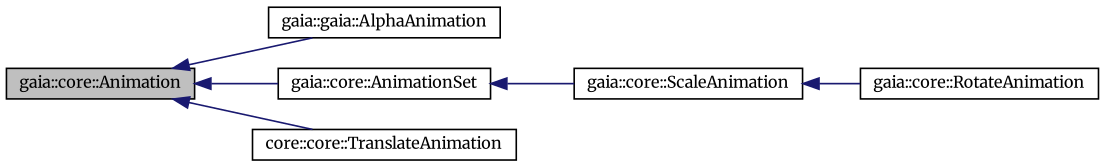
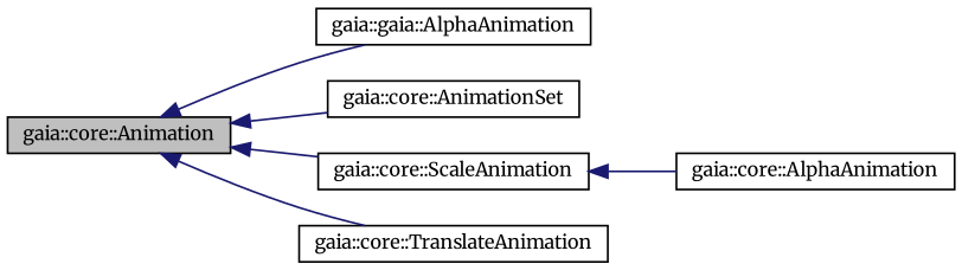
  digraph {
    fontname=Merriweather
    rankdir=LR
    node [color=black fillcolor=white fontname=Merriweather fontsize=10 shape=record style=filled]
    edge [color=midnightblue dir=back fontname=Merriweather fontsize=10 labelfontname=Helvetica labelfontsize=10 style=solid]
    n1 [fillcolor=grey75 fontcolor=black height=0.2 label="gaia::core::Animation" width=0.4]
    n2 [height=0.2 label="gaia::gaia::AlphaAnimation" width=0.4]
    n3 [height=0.2 label="gaia::core::AnimationSet" width=0.4]
    n4 [height=0.2 label="gaia::core::ScaleAnimation" width=0.4]
-   n5 [height=0.2 label="core::core::TranslateAnimation" width=0.4]
-   n6 [height=0.2 label="gaia::core::RotateAnimation" width=0.4]
+   n5 [height=0.2 label="gaia::core::TranslateAnimation" width=0.4]
+   n6 [height=0.2 label="gaia::core::AlphaAnimation" width=0.4]
    n1 -> n2
    n1 -> n3
-   n3 -> n4
+   n1 -> n4
    n1 -> n5
    n4 -> n6
  }
